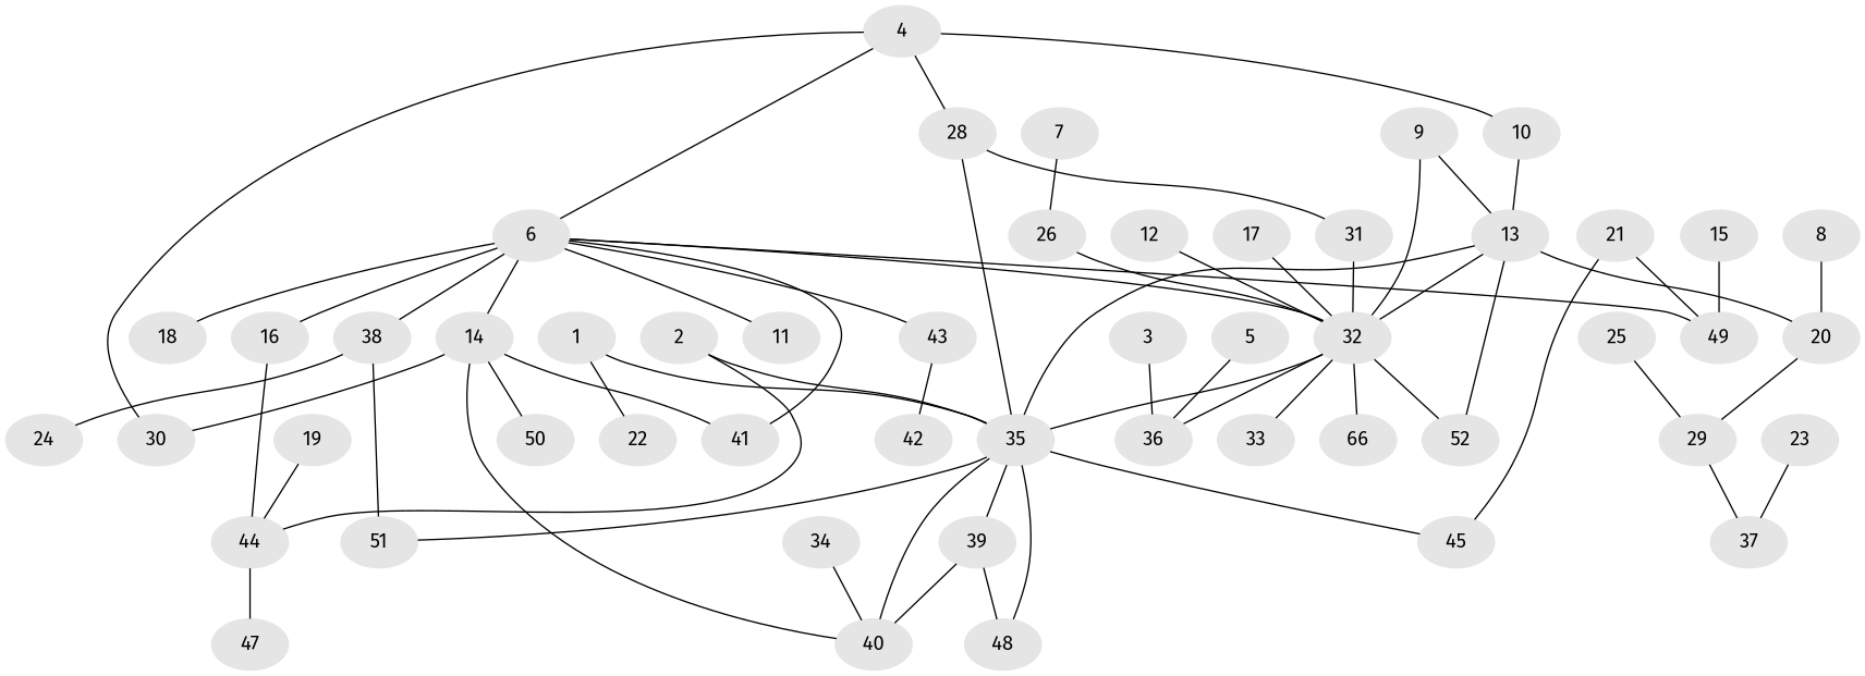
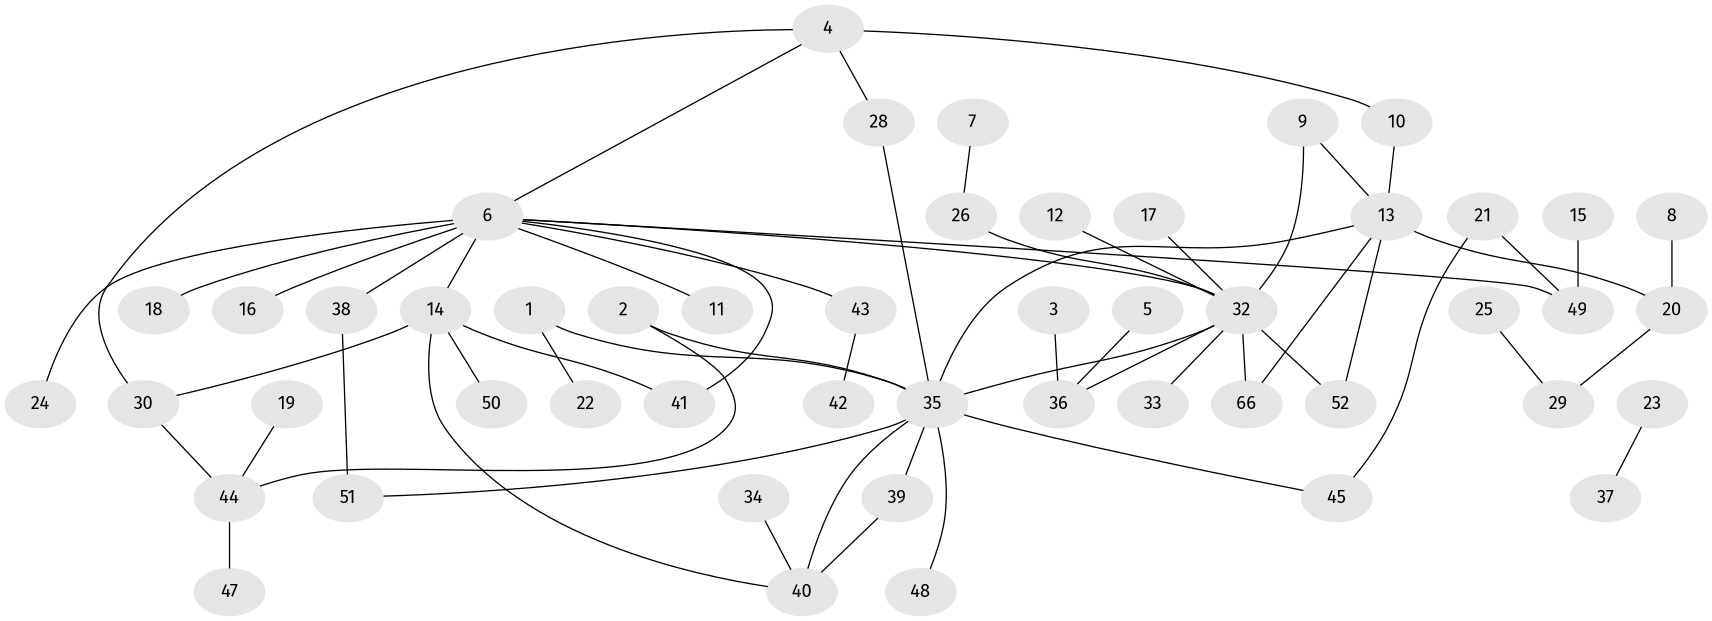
  graph {
    fontname="Fira Sans"
    node [color=gray90 fontname="Fira Sans" style=filled]
    edge [fontname="Fira Sans" weight=1.0]
    1
    22
    35
    40
    45
    51
    39
    48
    2
    44
    47
    3
    36
    4
    6
    10
    28
    30
    11
    14
    16
    18
    24
    32
    38
    41
    43
    49
    13
-   31
    5
    50
    52
    33
    n35 [label=66]
    42
    7
    26
    8
    20
    29
    9
    12
    15
    17
    19
    37
    21
    23
    25
    34
    1 -- 22
    1 -- 35
    35 -- 40
    35 -- 45
    35 -- 51
    35 -- 39
    35 -- 48
    39 -- 40
-   39 -- 48
    2 -- 35
    2 -- 44
    44 -- 47
    3 -- 36
    4 -- 6
    4 -- 10
    4 -- 28
    4 -- 30
    6 -- 11
    6 -- 14
    6 -- 16
    6 -- 18
-   38 -- 24
+   6 -- 24
    6 -- 32
    6 -- 38 [weight=2.0]
    6 -- 41
    6 -- 43
    6 -- 49
    10 -- 13
    28 -- 35
-   28 -- 31
-   16 -- 44
+   30 -- 44
    14 -- 40
    14 -- 30
    14 -- 41
    14 -- 50
    32 -- 35
    32 -- 36
    32 -- 52
    32 -- 33
    32 -- n35
    38 -- 51
    43 -- 42
    13 -- 35
-   13 -- 32
+   13 -- n35
    13 -- 52
    13 -- 20
-   31 -- 32
    5 -- 36
    7 -- 26
    26 -- 32
    8 -- 20
    20 -- 29
-   29 -- 37
    9 -- 32
    9 -- 13
    12 -- 32
    15 -- 49
    17 -- 32
    19 -- 44
    21 -- 45
    21 -- 49
    23 -- 37
    25 -- 29
    34 -- 40
  }
